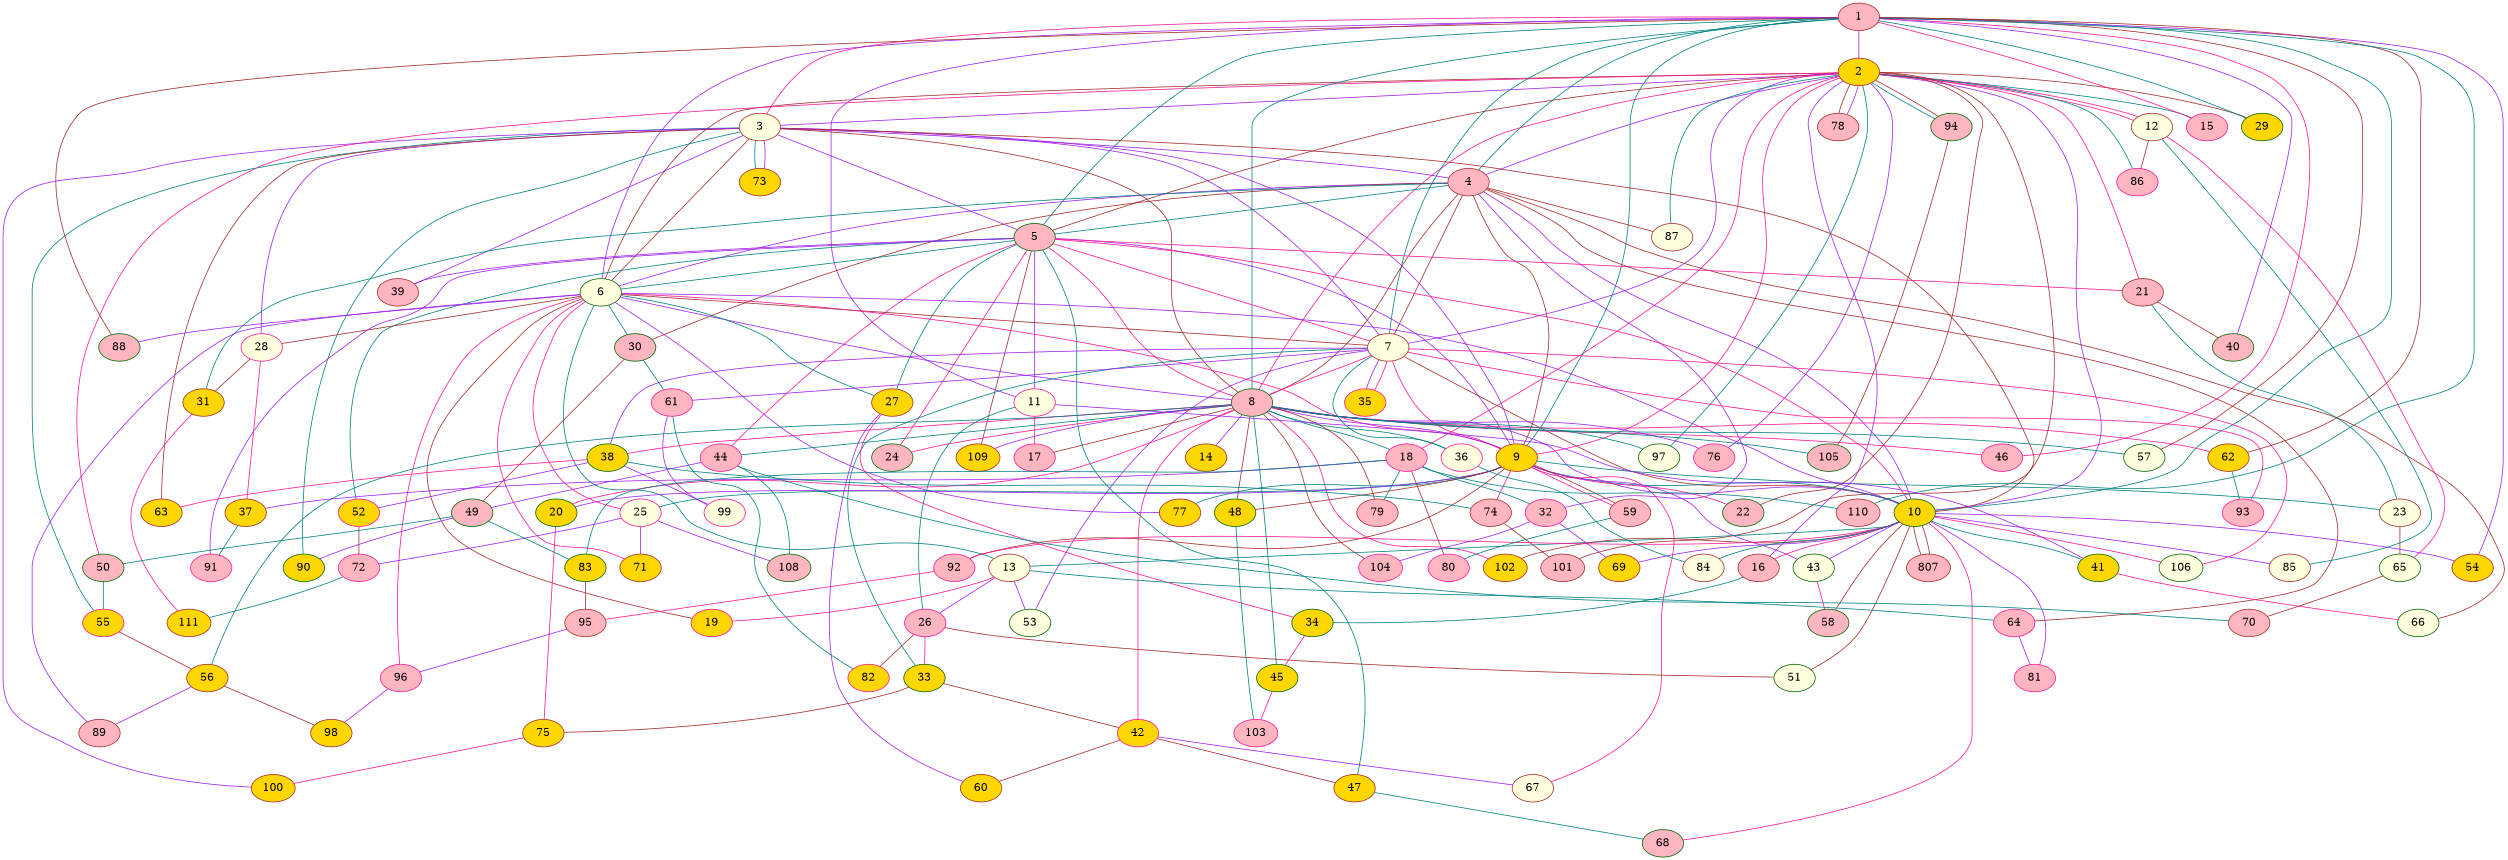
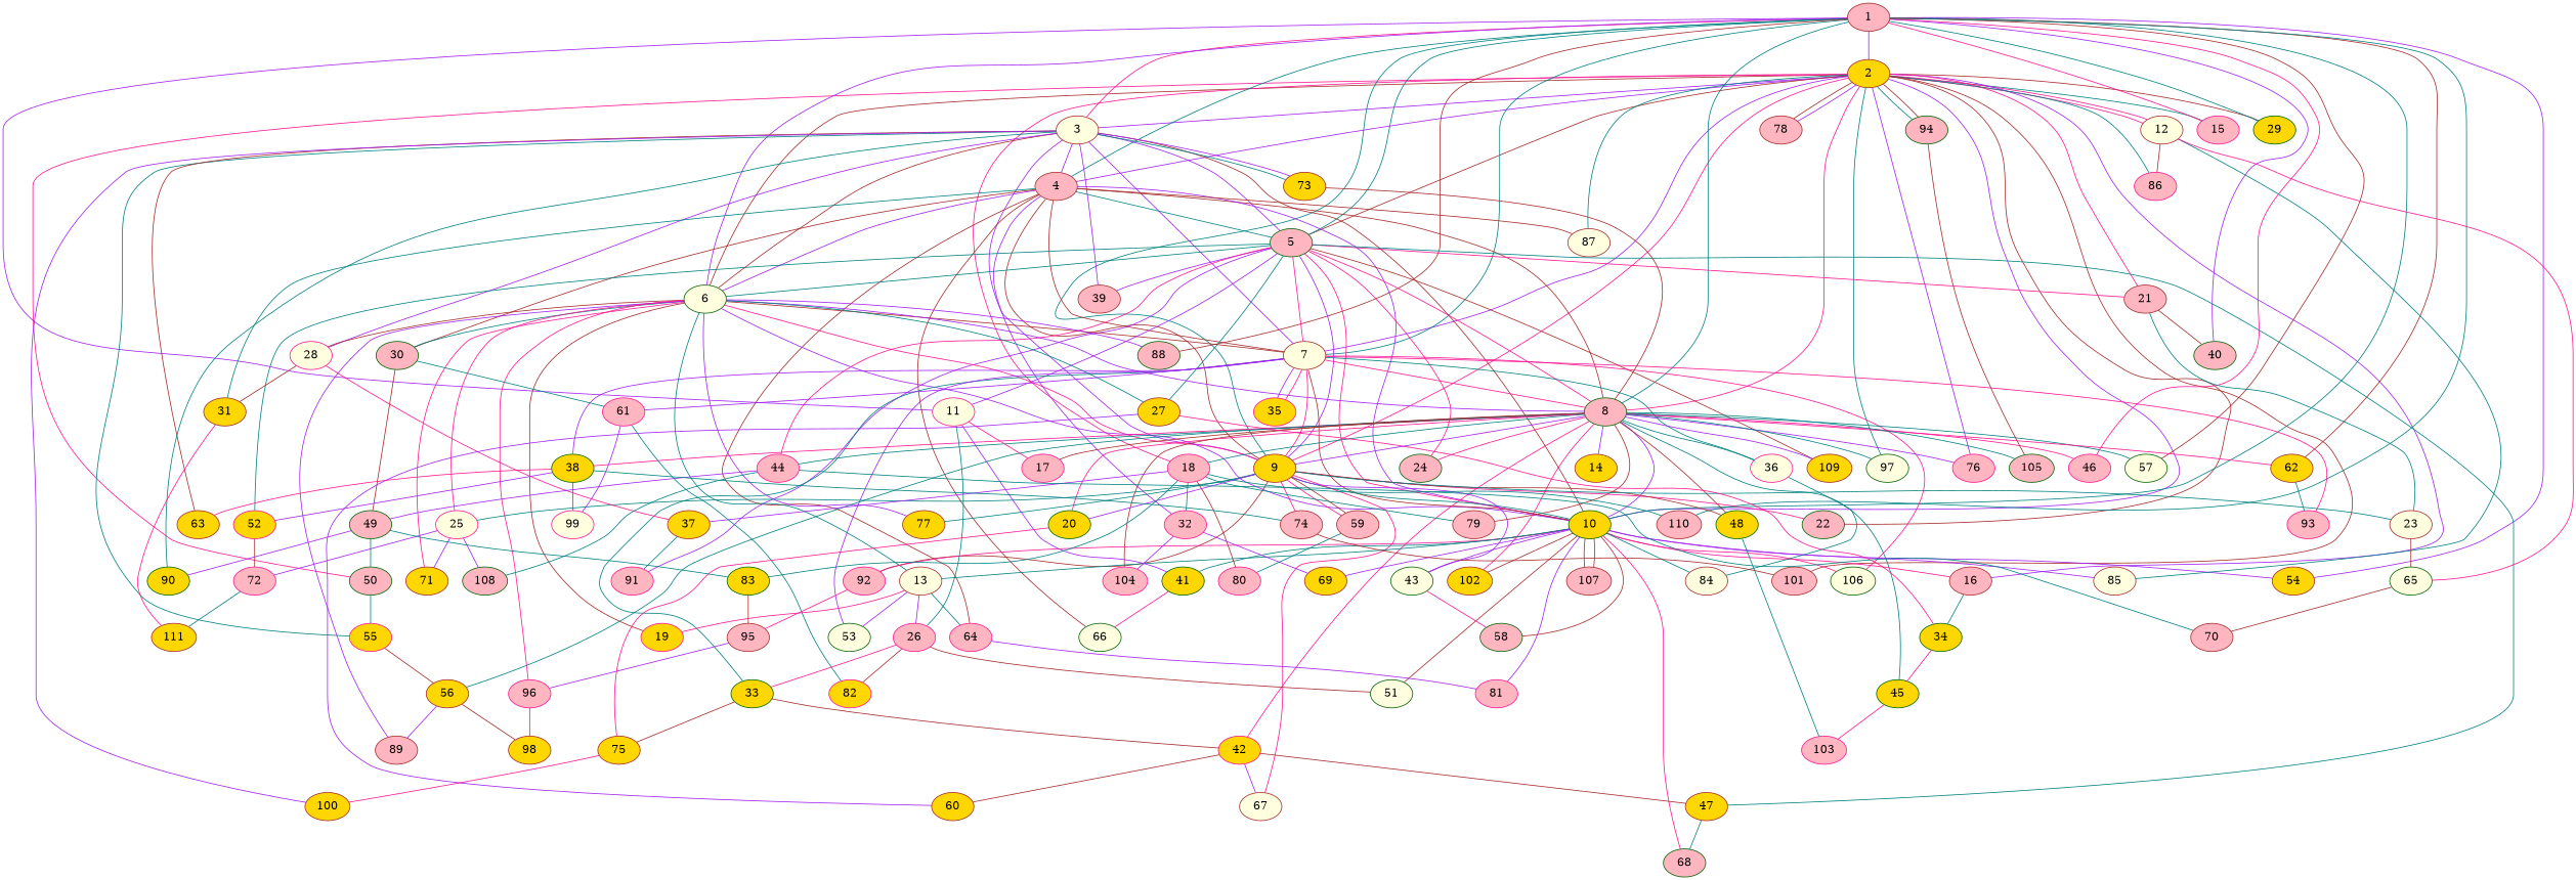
  graph {
    node [color=brown fillcolor=lightpink style=filled]
    edge [color=purple]
    2 [fillcolor=gold]
    1
    3 [fillcolor=lightyellow]
    4
    5 [color=darkgreen]
    6 [color=darkgreen fillcolor=lightyellow]
    7 [fillcolor=lightyellow]
    8 [color=darkgreen]
    9 [fillcolor=gold]
    10 [color=darkgreen fillcolor=gold]
    11 [color=deeppink fillcolor=lightyellow]
    15 [color=deeppink]
    29 [color=darkgreen fillcolor=gold]
    40 [color=darkgreen]
    46 [color=deeppink]
    54 [fillcolor=gold]
    57 [color=darkgreen fillcolor=lightyellow]
    62 [fillcolor=gold]
    88 [color=darkgreen]
    110
    12 [fillcolor=lightyellow]
    16
    18 [color=deeppink]
    21
    22 [color=darkgreen]
    50 [color=darkgreen]
    76 [color=deeppink]
    78
    86 [color=deeppink]
    87 [fillcolor=lightyellow]
    94 [color=darkgreen]
    97 [color=darkgreen fillcolor=lightyellow]
    101
    28 [color=deeppink fillcolor=lightyellow]
    39
    55 [color=deeppink fillcolor=gold]
    63 [fillcolor=gold]
    73 [fillcolor=gold]
    90 [color=darkgreen fillcolor=gold]
    100 [fillcolor=gold]
    30 [color=darkgreen]
    31 [fillcolor=gold]
    32 [color=deeppink]
    64 [color=deeppink]
    66 [color=darkgreen fillcolor=lightyellow]
    24 [color=darkgreen]
    27 [fillcolor=gold]
    44 [color=deeppink]
    47 [fillcolor=gold]
    52 [color=deeppink fillcolor=gold]
    91 [color=deeppink]
    109 [fillcolor=gold]
    13 [fillcolor=lightyellow]
    19 [color=deeppink fillcolor=gold]
    25 [color=deeppink fillcolor=lightyellow]
    71 [fillcolor=gold]
    77 [fillcolor=gold]
    89
    96 [color=deeppink]
    33 [color=darkgreen fillcolor=gold]
    35 [color=deeppink fillcolor=gold]
    36 [color=deeppink fillcolor=lightyellow]
    38 [color=darkgreen fillcolor=gold]
    53 [color=darkgreen fillcolor=lightyellow]
    61 [color=deeppink]
    93 [color=deeppink]
    106 [color=darkgreen fillcolor=lightyellow]
    14 [fillcolor=gold]
    17 [color=deeppink]
    20 [color=darkgreen fillcolor=gold]
    42 [color=deeppink fillcolor=gold]
    45 [color=darkgreen fillcolor=gold]
    48 [color=darkgreen fillcolor=gold]
    56 [fillcolor=gold]
    79
    102 [fillcolor=gold]
    104 [color=deeppink]
    105 [color=darkgreen]
    23 [fillcolor=lightyellow]
    43 [color=darkgreen fillcolor=lightyellow]
    59
    67 [fillcolor=lightyellow]
    74
    92 [color=deeppink]
    41 [color=darkgreen fillcolor=gold]
    51 [color=darkgreen fillcolor=lightyellow]
    58 [color=darkgreen]
    68 [color=darkgreen]
    69 [fillcolor=gold]
    81 [color=deeppink]
    84 [fillcolor=lightyellow]
    85 [fillcolor=lightyellow]
-   107 [label=807]
+   107
    26 [color=deeppink]
    65 [color=darkgreen fillcolor=lightyellow]
    34 [color=darkgreen fillcolor=gold]
    37 [fillcolor=gold]
    80 [color=deeppink]
    83 [color=darkgreen fillcolor=gold]
    49 [color=darkgreen]
    111 [fillcolor=gold]
    60 [fillcolor=gold]
    108 [color=darkgreen]
    70
    72 [color=deeppink]
    98 [fillcolor=gold]
    75 [fillcolor=gold]
    99 [color=deeppink fillcolor=lightyellow]
    82 [color=deeppink fillcolor=gold]
    103 [color=deeppink]
    95
    2 -- 3
    2 -- 4
    2 -- 5 [color=brown]
    2 -- 6 [color=brown]
    2 -- 7
    2 -- 8 [color=deeppink]
    2 -- 9 [color=deeppink]
    2 -- 10
    2 -- 15 [color=teal]
    2 -- 29 [color=brown]
    2 -- 12 [color=deeppink]
    2 -- 12 [color=deeppink]
    2 -- 16
    2 -- 18 [color=deeppink]
    2 -- 21 [color=deeppink]
    2 -- 22 [color=brown]
    2 -- 50 [color=deeppink]
    2 -- 76
    2 -- 78 [color=brown]
    2 -- 78
    2 -- 86 [color=teal]
    2 -- 87 [color=teal]
    2 -- 94 [color=teal]
    2 -- 94 [color=brown]
    2 -- 97 [color=teal]
    2 -- 101 [color=brown]
    1 -- 2
    1 -- 3 [color=deeppink]
    1 -- 4 [color=teal]
    1 -- 5 [color=teal]
    1 -- 6
    1 -- 7 [color=teal]
    1 -- 8 [color=teal]
    1 -- 9 [color=teal]
    1 -- 10 [color=teal]
    1 -- 11
    1 -- 15 [color=deeppink]
    1 -- 29 [color=teal]
    1 -- 40
    1 -- 46 [color=deeppink]
    1 -- 54
    1 -- 57 [color=brown]
    1 -- 62 [color=brown]
    1 -- 88 [color=brown]
    1 -- 110 [color=teal]
    3 -- 4
    3 -- 5
    3 -- 6 [color=brown]
    3 -- 7
-   3 -- 8 [color=brown]
+   73 -- 8 [color=brown]
    3 -- 9
    3 -- 10 [color=brown]
    3 -- 28
    3 -- 39
    3 -- 55 [color=teal]
    3 -- 63 [color=brown]
    3 -- 73 [color=teal]
    3 -- 73
    3 -- 90 [color=teal]
    3 -- 100
    4 -- 5 [color=teal]
    4 -- 6
    4 -- 7 [color=brown]
    4 -- 8 [color=brown]
    4 -- 9 [color=brown]
    4 -- 10
    4 -- 87 [color=brown]
    4 -- 30 [color=brown]
    4 -- 31 [color=teal]
    4 -- 32
    4 -- 64 [color=brown]
    4 -- 66 [color=brown]
    5 -- 6 [color=teal]
    5 -- 7 [color=deeppink]
    5 -- 8 [color=deeppink]
    5 -- 9
    5 -- 10 [color=deeppink]
    5 -- 11
    5 -- 21 [color=deeppink]
    5 -- 39
    5 -- 24 [color=deeppink]
    5 -- 27 [color=teal]
    5 -- 44 [color=deeppink]
    5 -- 47 [color=teal]
    5 -- 52 [color=teal]
    5 -- 91
    5 -- 109 [color=brown]
    6 -- 7 [color=brown]
    6 -- 8
    6 -- 9 [color=deeppink]
    6 -- 10
    6 -- 88
    6 -- 28 [color=brown]
    6 -- 30 [color=teal]
    6 -- 27 [color=teal]
    6 -- 13 [color=teal]
    6 -- 19 [color=brown]
    6 -- 25 [color=deeppink]
    6 -- 71 [color=deeppink]
    6 -- 77
    6 -- 89
    6 -- 96 [color=deeppink]
    7 -- 8 [color=deeppink]
    7 -- 9 [color=deeppink]
    7 -- 10 [color=brown]
    7 -- 33 [color=teal]
    7 -- 35
    7 -- 35 [color=deeppink]
    7 -- 36 [color=teal]
    7 -- 38
    7 -- 53
    7 -- 61
    7 -- 93 [color=deeppink]
    7 -- 106 [color=deeppink]
    8 -- 9
    8 -- 10
    8 -- 46 [color=deeppink]
    8 -- 57 [color=teal]
    8 -- 62 [color=deeppink]
    8 -- 18 [color=teal]
    8 -- 76
    8 -- 97 [color=teal]
    8 -- 24 [color=deeppink]
    8 -- 44 [color=teal]
    8 -- 109
    8 -- 36 [color=teal]
    8 -- 38 [color=deeppink]
    8 -- 14
    8 -- 17 [color=brown]
    8 -- 20 [color=deeppink]
    8 -- 42 [color=deeppink]
    8 -- 45 [color=teal]
    8 -- 48 [color=brown]
    8 -- 56 [color=teal]
    8 -- 79 [color=brown]
    8 -- 102 [color=deeppink]
    8 -- 104 [color=brown]
    8 -- 105 [color=teal]
    9 -- 10 [color=teal]
    9 -- 22 [color=deeppink]
    9 -- 25 [color=teal]
    9 -- 77 [color=teal]
    9 -- 20
    9 -- 48 [color=brown]
    9 -- 23 [color=teal]
    9 -- 43
    9 -- 59 [color=deeppink]
    9 -- 59 [color=brown]
    9 -- 67 [color=deeppink]
    9 -- 74 [color=deeppink]
    9 -- 92 [color=brown]
    10 -- 54
    10 -- 16 [color=deeppink]
    10 -- 13 [color=teal]
    10 -- 106 [color=deeppink]
    10 -- 102 [color=brown]
    10 -- 43
    10 -- 92 [color=deeppink]
    10 -- 41 [color=teal]
    10 -- 51 [color=brown]
    10 -- 58 [color=brown]
    10 -- 68 [color=deeppink]
    10 -- 69
    10 -- 81
    10 -- 84 [color=teal]
    10 -- 85
    10 -- 107 [color=brown]
    10 -- 107 [color=brown]
    11 -- 17 [color=deeppink]
    11 -- 41
    11 -- 26 [color=teal]
    62 -- 93 [color=teal]
    12 -- 86 [color=brown]
    12 -- 85 [color=teal]
    12 -- 65 [color=deeppink]
    16 -- 34 [color=teal]
    18 -- 110 [color=teal]
    18 -- 32 [color=teal]
    18 -- 79 [color=teal]
    18 -- 37
    18 -- 80 [color=brown]
    18 -- 83 [color=teal]
    21 -- 40 [color=brown]
    21 -- 23 [color=teal]
    50 -- 55 [color=teal]
    94 -- 105 [color=brown]
    28 -- 31 [color=brown]
    28 -- 37 [color=deeppink]
    55 -- 56 [color=brown]
    30 -- 61 [color=teal]
    30 -- 49 [color=brown]
    31 -- 111 [color=deeppink]
    32 -- 104
    32 -- 69
    64 -- 81
    27 -- 34 [color=deeppink]
    27 -- 60
    44 -- 49
    44 -- 108 [color=teal]
    44 -- 70 [color=teal]
    47 -- 68 [color=teal]
    52 -- 72 [color=brown]
    13 -- 64 [color=teal]
    13 -- 19 [color=deeppink]
    13 -- 53
    13 -- 26
    25 -- 71
    25 -- 108
    25 -- 72
    96 -- 98
    33 -- 42 [color=brown]
    33 -- 75 [color=brown]
    36 -- 84 [color=teal]
    38 -- 63 [color=deeppink]
    38 -- 52
    38 -- 74 [color=teal]
    38 -- 99
    61 -- 99
    61 -- 82 [color=teal]
    20 -- 75 [color=deeppink]
    42 -- 47 [color=brown]
    42 -- 67
    42 -- 60 [color=brown]
    45 -- 103 [color=deeppink]
    48 -- 103 [color=teal]
    56 -- 89
    56 -- 98 [color=brown]
    23 -- 65 [color=brown]
    43 -- 58 [color=deeppink]
    59 -- 80 [color=teal]
    74 -- 101 [color=brown]
    92 -- 95 [color=deeppink]
    41 -- 66 [color=deeppink]
    26 -- 33 [color=deeppink]
    26 -- 51 [color=brown]
    26 -- 82 [color=brown]
    65 -- 70 [color=brown]
    34 -- 45 [color=deeppink]
    37 -- 91 [color=teal]
    83 -- 95 [color=brown]
    49 -- 50 [color=teal]
    49 -- 90
    49 -- 83 [color=teal]
    72 -- 111 [color=teal]
    75 -- 100 [color=deeppink]
    95 -- 96
  }
